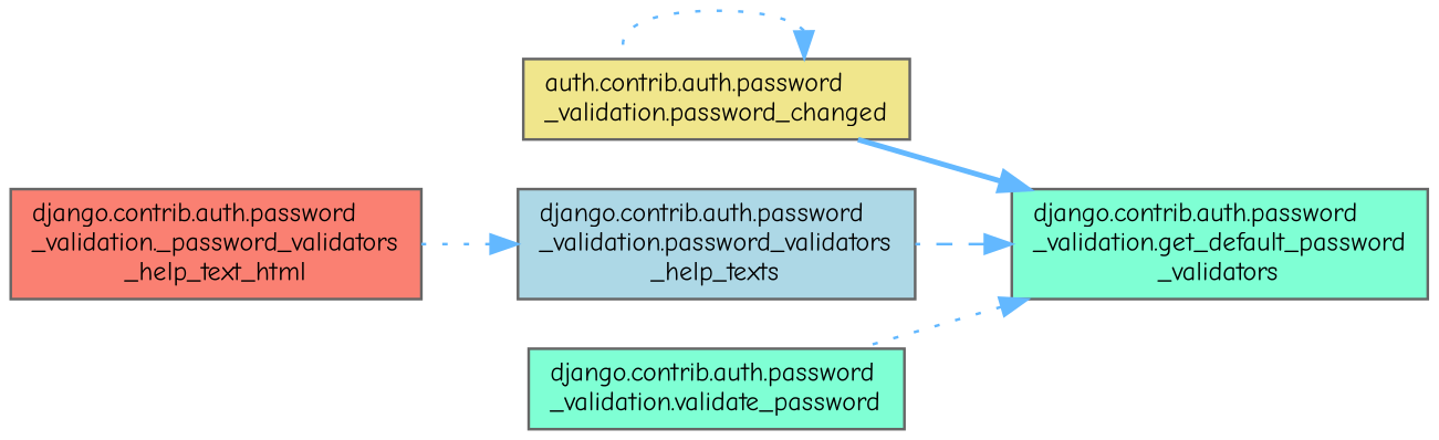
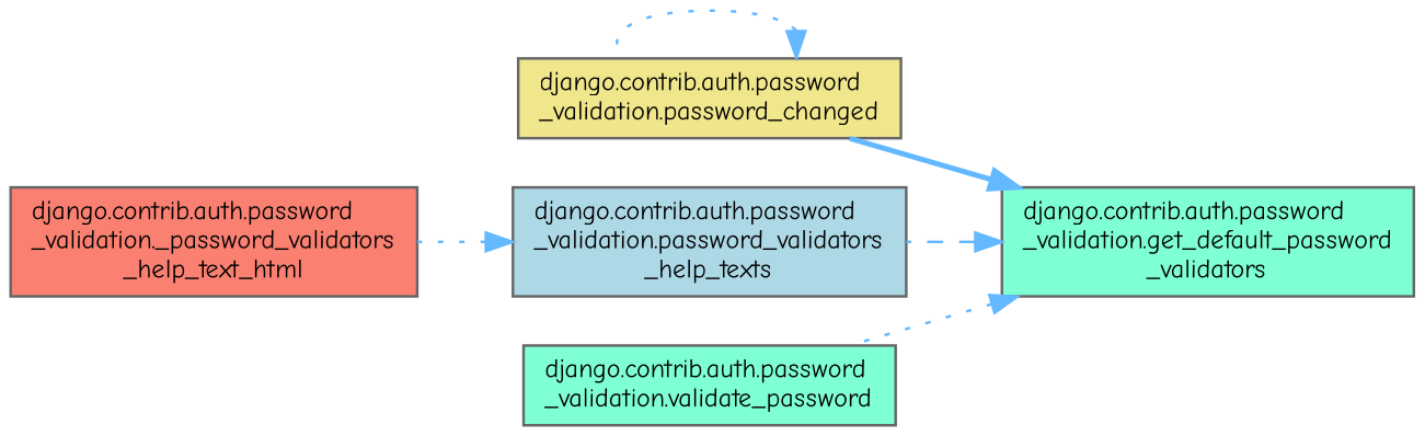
  digraph {
    rankdir=RL
    fontname="Comic Neue"
    node [color=grey40 fillcolor=aquamarine fontname="Comic Neue" fontsize=10 shape=box style=filled]
    edge [color=steelblue1 dir=back fontname="Comic Neue" fontsize=10 labelfontname=Helvetica labelfontsize=10 style=dotted]
    n1 [color=gray40 fontcolor=black height=0.2 label="django.contrib.auth.password\l_validation.get_default_password\l_validators" width=0.4]
-   n2 [fillcolor=khaki height=0.2 label="auth.contrib.auth.password\l_validation.password_changed" width=0.4]
+   n2 [fillcolor=khaki height=0.2 label="django.contrib.auth.password\l_validation.password_changed" width=0.4]
    n3 [fillcolor=lightblue height=0.2 label="django.contrib.auth.password\l_validation.password_validators\l_help_texts" width=0.4]
    n4 [height=0.2 label="django.contrib.auth.password\l_validation.validate_password" width=0.4]
    n5 [fillcolor=salmon height=0.2 label="django.contrib.auth.password\l_validation._password_validators\l_help_text_html" width=0.4]
    n1 -> n2 [style=bold]
    n1 -> n3 [style=dashed]
    n1 -> n4
    n2 -> n2
    n3 -> n5
  }
